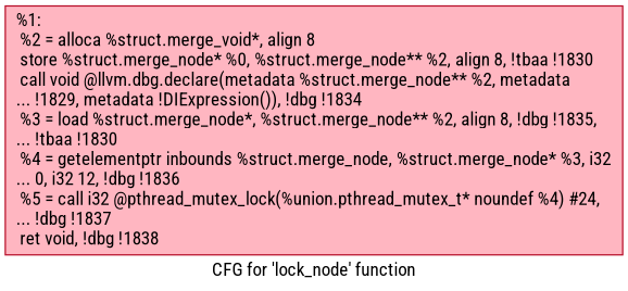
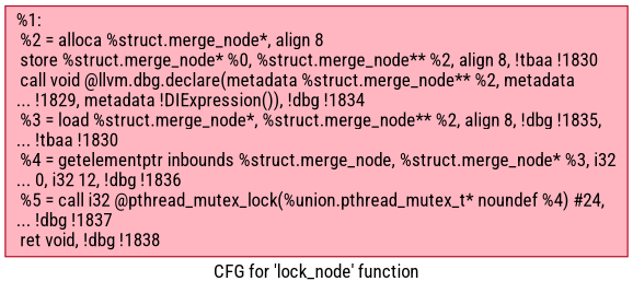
  digraph {
    label="CFG for 'lock_node' function"
    fontname="Roboto Condensed"
-   n1 [color="#b70d28ff" fillcolor=lightpink label="{%1:\l  %2 = alloca %struct.merge_void*, align 8\l  store %struct.merge_node* %0, %struct.merge_node** %2, align 8, !tbaa !1830\l  call void @llvm.dbg.declare(metadata %struct.merge_node** %2, metadata\l... !1829, metadata !DIExpression()), !dbg !1834\l  %3 = load %struct.merge_node*, %struct.merge_node** %2, align 8, !dbg !1835,\l... !tbaa !1830\l  %4 = getelementptr inbounds %struct.merge_node, %struct.merge_node* %3, i32\l... 0, i32 12, !dbg !1836\l  %5 = call i32 @pthread_mutex_lock(%union.pthread_mutex_t* noundef %4) #24,\l... !dbg !1837\l  ret void, !dbg !1838\l}" shape=record style=filled fontname="Roboto Condensed"]
+   n1 [color="#b70d28ff" fillcolor=lightpink label="{%1:\l  %2 = alloca %struct.merge_node*, align 8\l  store %struct.merge_node* %0, %struct.merge_node** %2, align 8, !tbaa !1830\l  call void @llvm.dbg.declare(metadata %struct.merge_node** %2, metadata\l... !1829, metadata !DIExpression()), !dbg !1834\l  %3 = load %struct.merge_node*, %struct.merge_node** %2, align 8, !dbg !1835,\l... !tbaa !1830\l  %4 = getelementptr inbounds %struct.merge_node, %struct.merge_node* %3, i32\l... 0, i32 12, !dbg !1836\l  %5 = call i32 @pthread_mutex_lock(%union.pthread_mutex_t* noundef %4) #24,\l... !dbg !1837\l  ret void, !dbg !1838\l}" shape=record style=filled fontname="Roboto Condensed"]
  }
